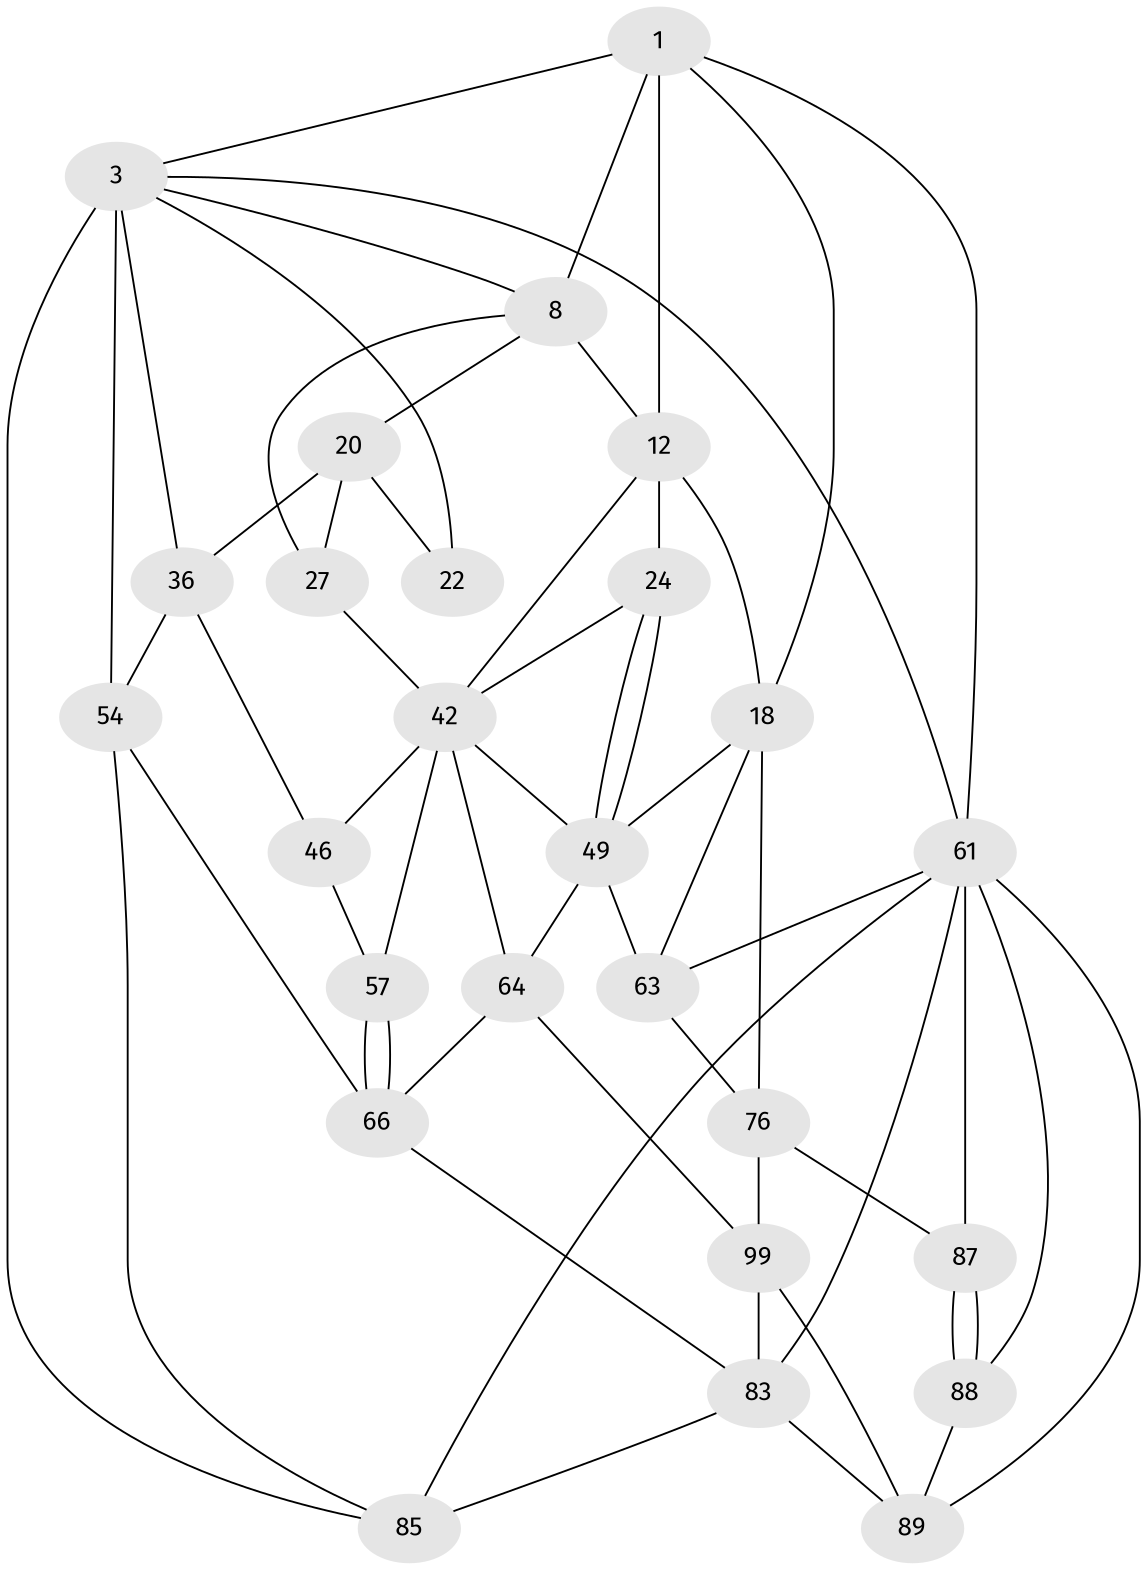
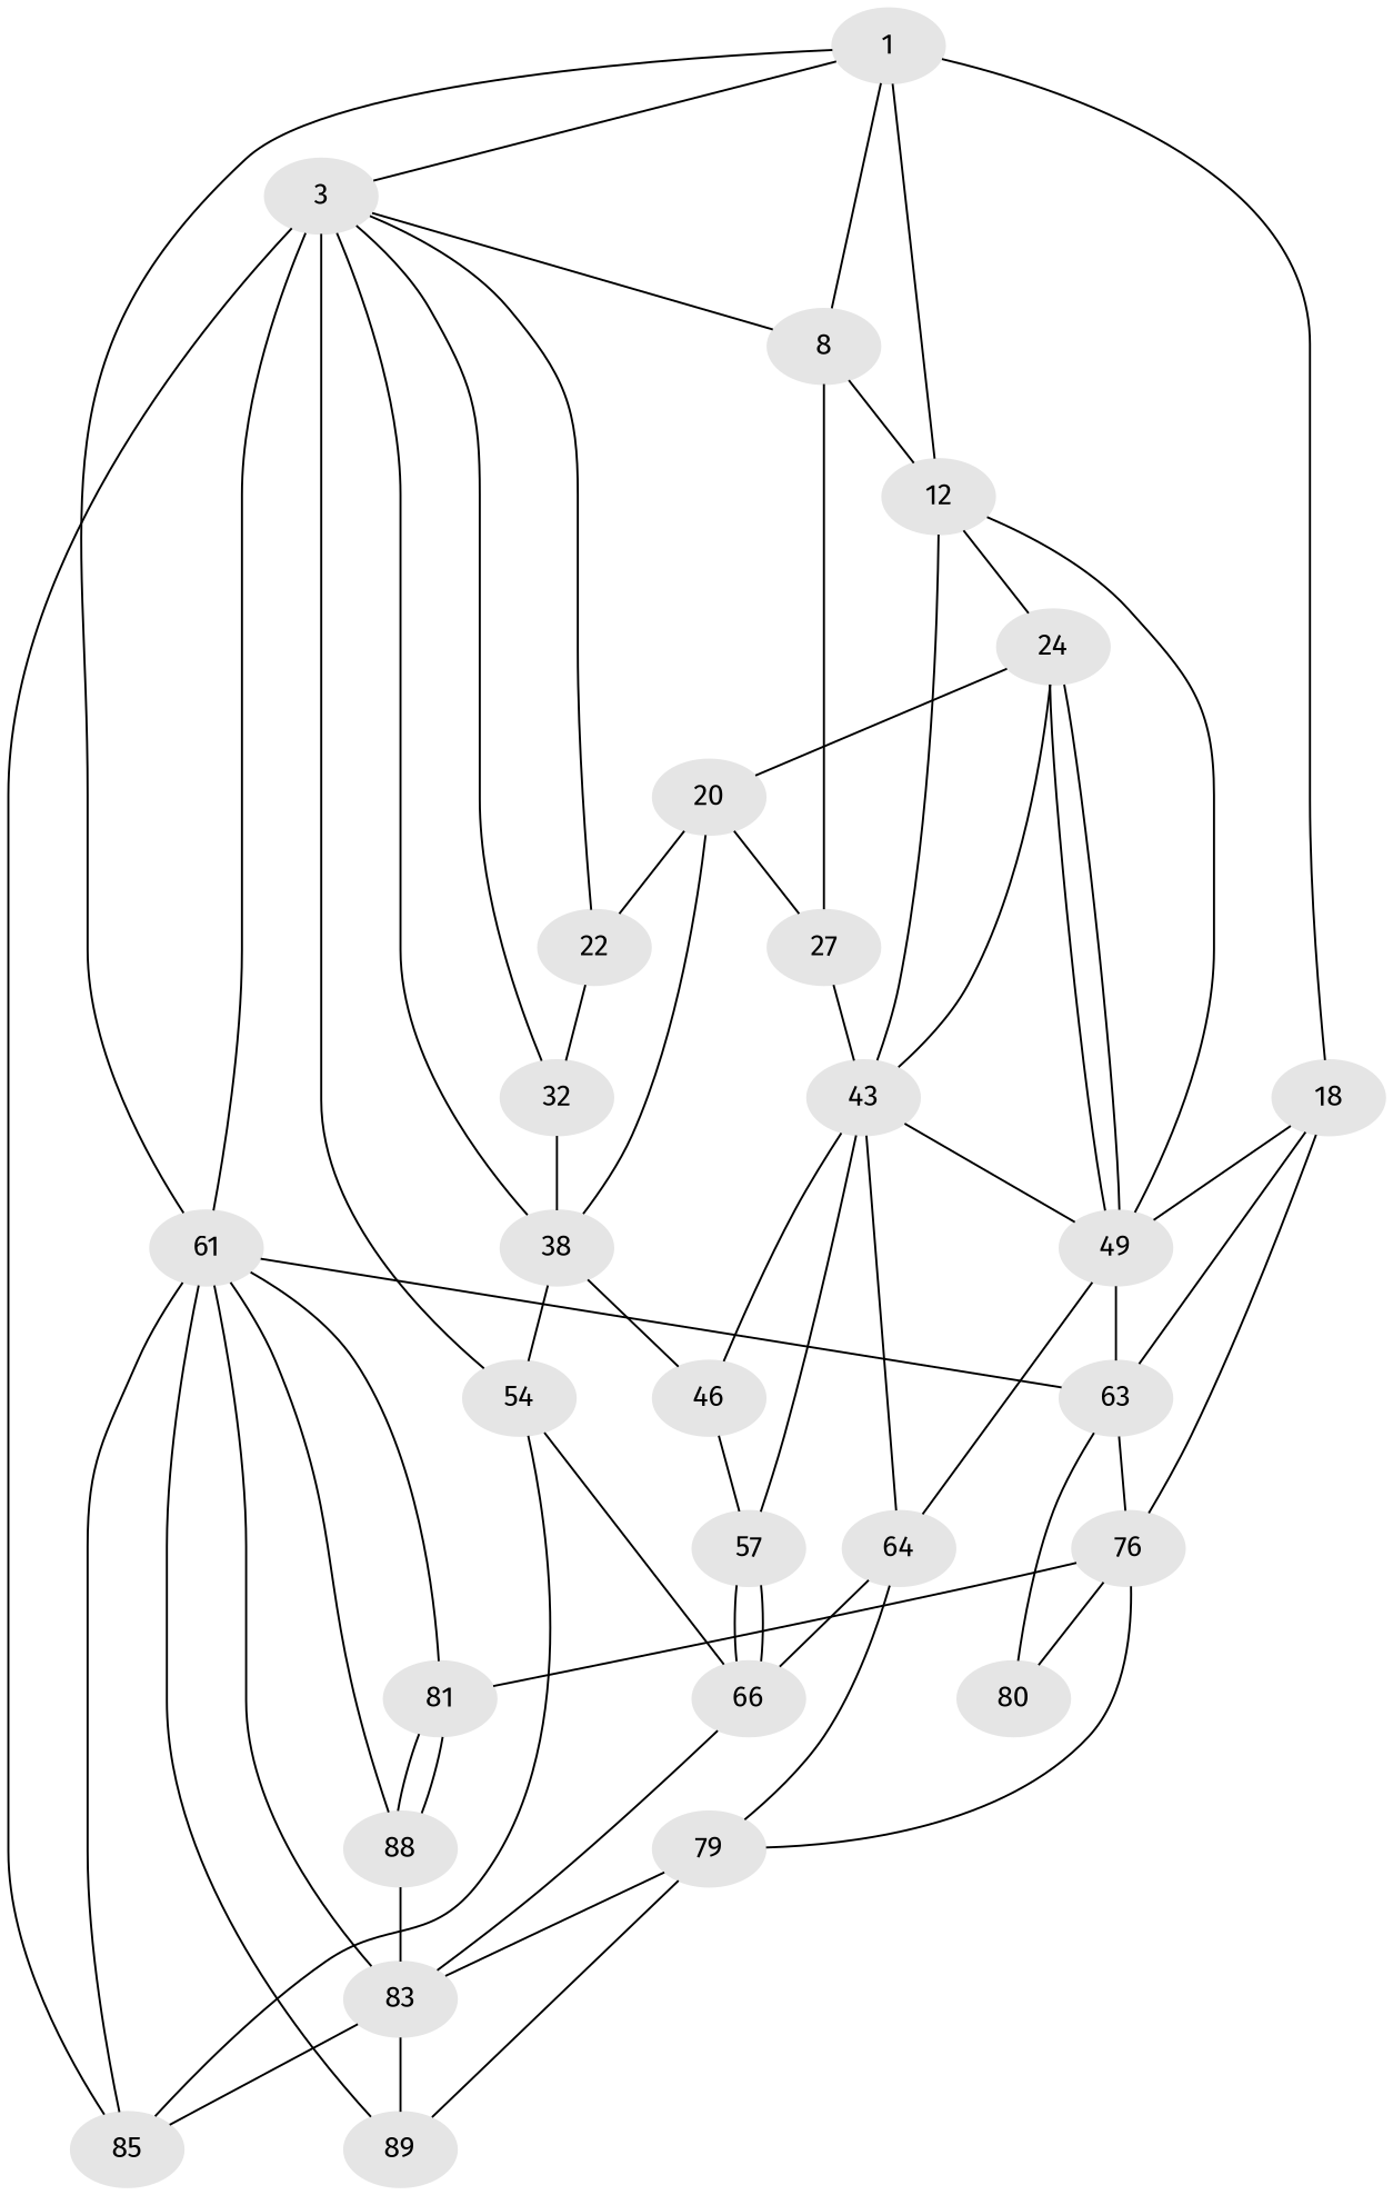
  graph {
    fontname="Fira Sans"
    node [color=gray90 fontname="Fira Sans" style=filled]
    edge [fontname="Fira Sans"]
    1 [super="+2+6"]
    3 [super="+4+39+70"]
    8 [super="+16+9"]
    12 [super="+17+13"]
    18 [super="+52"]
    61 [super="+97+62+95"]
    22
-   36 [super="+48+37"]
+   32 [super="+33"]
+   36 [super="+48+37" label=38]
    54 [super="+55+75"]
    85 [super="+91"]
    20 [super="+21+29"]
    27 [super="+28+45"]
    24 [super="+25"]
-   42 [super="+43"]
+   42 [super="+43" label=43]
    49 [super="+50+53"]
    63 [super="+69"]
    76 [super="+77"]
    83 [super="+84+94"]
-   87 [super="+92"]
+   87 [super="+92" label=81]
    88
    89 [super="+90"]
    46 [super="+47"]
    66 [super="+74"]
    57
    64 [super="+65"]
-   79 [super="+81" label=99]
+   80
+   79 [super="+81"]
    1 -- 3
    1 -- 8
    1 -- 12 [weight=2]
    1 -- 18
    1 -- 61
    3 -- 8
    3 -- 61
    3 -- 22
+   3 -- 32
    3 -- 36
    3 -- 54 [weight=4]
    3 -- 85
    8 -- 12 [weight=2]
-   8 -- 20
+   24 -- 20
    8 -- 27
-   12 -- 18
+   12 -- 49
    12 -- 24 [weight=2]
    12 -- 42
    18 -- 49
    18 -- 63
    18 -- 76
    61 -- 85
    61 -- 63
    61 -- 83
    61 -- 87 [weight=2]
    61 -- 88
    61 -- 89 [weight=2]
+   22 -- 32
+   32 -- 36 [weight=2]
    36 -- 54
    36 -- 46
    54 -- 85
    54 -- 66
    20 -- 22
    20 -- 36
    20 -- 27
    27 -- 42
    24 -- 42
    24 -- 49
    24 -- 49
    42 -- 49
    42 -- 46 [weight=2]
    42 -- 57
    42 -- 64
    49 -- 63 [weight=2]
    49 -- 64
    63 -- 76
+   63 -- 80
    76 -- 87
+   76 -- 80 [weight=2]
    76 -- 79
    83 -- 85
    83 -- 89
    87 -- 88
    87 -- 88
-   88 -- 89
+   88 -- 83
    46 -- 57
    66 -- 83
    57 -- 66
    57 -- 66
    64 -- 66
    64 -- 79
    79 -- 83
    79 -- 89 [weight=2]
  }
